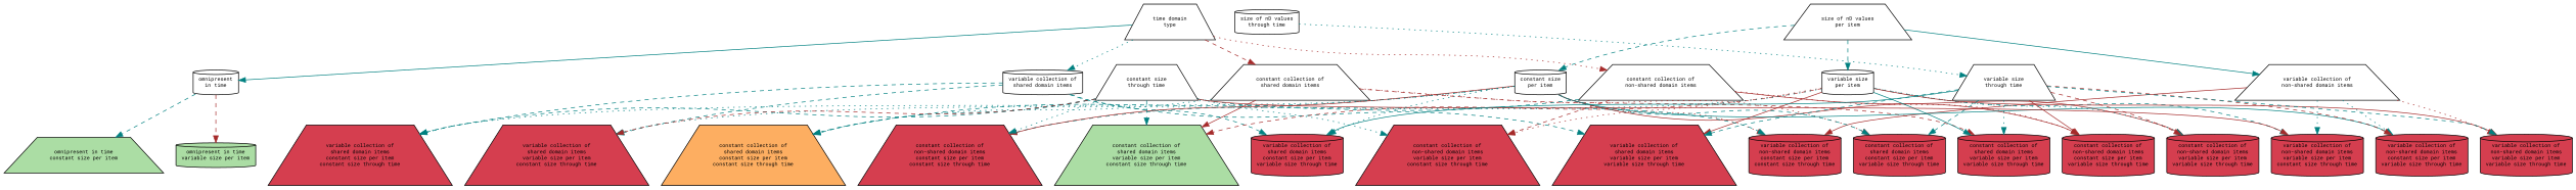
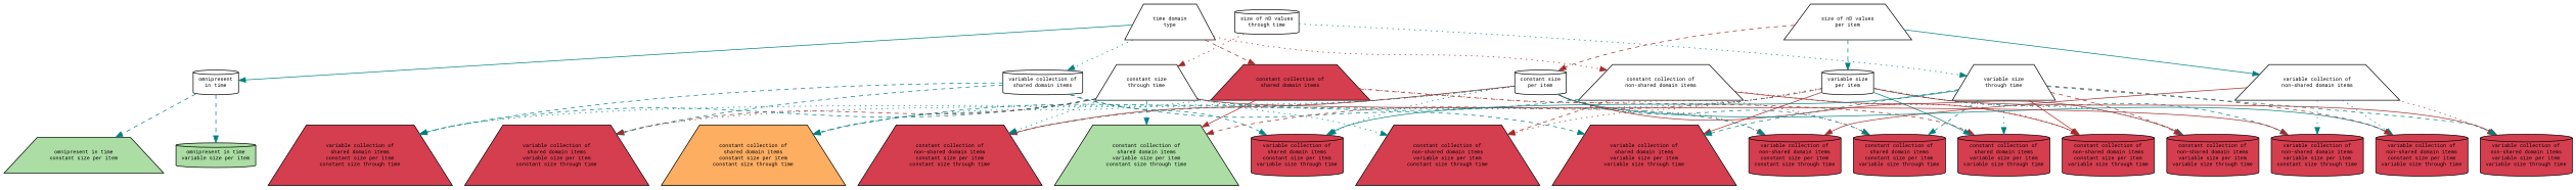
  digraph {
    fontname="Roboto Mono"
    splines=true
    node [fillcolor="#d53e4f" fontname="Roboto Mono" fontsize=8 shape=trapezium style=filled]
    edge [color=teal fontname="Roboto Mono" style=dashed]
    n1 [fillcolor=white label="time domain\ntype"]
    n2 [fillcolor=white label="omnipresent\nin time" shape=cylinder]
-   n3 [fillcolor=white label="constant collection of\nshared domain items"]
+   n3 [label="constant collection of\nshared domain items"]
    n4 [fillcolor=white label="constant collection of\nnon-shared domain items"]
    n5 [fillcolor=white label="variable collection of\nshared domain items" shape=cylinder]
    n6 [fillcolor="#abdda4" label="omnipresent in time\nconstant size per item"]
    n7 [fillcolor="#abdda4" label="omnipresent in time\nvariable size per item" shape=cylinder]
    n8 [fillcolor="#fdae61" label="constant collection of\nshared domain items\nconstant size per item\nconstant size through time\n"]
    n9 [label="constant collection of\nshared domain items\nconstant size per item\nvariable size through time\n" shape=cylinder]
    n10 [fillcolor="#abdda4" label="constant collection of\nshared domain items\nvariable size per item\nconstant size through time\n"]
    n11 [label="constant collection of\nshared domain items\nvariable size per item\nvariable size through time\n" shape=cylinder]
    n12 [label="constant collection of\nnon-shared domain items\nconstant size per item\nconstant size through time\n"]
    n13 [label="constant collection of\nnon-shared domain items\nconstant size per item\nvariable size through time\n" shape=cylinder]
    n14 [label="constant collection of\nnon-shared domain items\nvariable size per item\nconstant size through time\n"]
    n15 [label="constant collection of\nnon-shared domain items\nvariable size per item\nvariable size through time\n" shape=cylinder]
    n16 [label="variable collection of\nshared domain items\nconstant size per item\nconstant size through time\n"]
    n17 [label="variable collection of\nshared domain items\nconstant size per item\nvariable size through time\n" shape=cylinder]
    n18 [label="variable collection of\nshared domain items\nvariable size per item\nconstant size through time\n"]
    n19 [label="variable collection of\nshared domain items\nvariable size per item\nvariable size through time\n"]
    n20 [fillcolor=white label="variable collection of\nnon-shared domain items"]
    n21 [label="variable collection of\nnon-shared domain items\nconstant size per item\nconstant size through time\n" shape=cylinder]
    n22 [label="variable collection of\nnon-shared domain items\nconstant size per item\nvariable size through time\n" shape=cylinder]
    n23 [label="variable collection of\nnon-shared domain items\nvariable size per item\nconstant size through time\n" shape=cylinder]
    n24 [label="variable collection of\nnon-shared domain items\nvariable size per item\nvariable size through time\n" shape=cylinder]
    n25 [fillcolor=white label="size of nD values\nper item"]
    n26 [fillcolor=white label="constant size\nper item" shape=cylinder]
    n27 [fillcolor=white label="variable size\nper item" shape=cylinder]
    n28 [fillcolor=white label="size of nD values\nthrough time" shape=cylinder]
    n29 [fillcolor=white label="constant size\nthrough time"]
    n30 [fillcolor=white label="variable size\nthrough time"]
    n1 -> n2 [style=solid]
    n1 -> n3 [color=brown]
    n1 -> n4 [color=brown style=dotted]
    n1 -> n5 [style=dotted]
    n2 -> n6
-   n2 -> n7 [color=brown]
+   n2 -> n7
    n3 -> n8 [style=dotted]
    n3 -> n9 [color=brown style=dotted]
    n3 -> n10 [color=brown style=solid]
    n3 -> n11 [color=brown]
    n4 -> n12
    n4 -> n13 [color=brown style=dotted]
    n4 -> n14 [color=brown]
    n4 -> n15 [color=brown style=solid]
    n5 -> n16
    n5 -> n17
    n5 -> n18
    n5 -> n19
    n20 -> n21 [color=brown style=solid]
    n20 -> n22 [style=dotted]
    n20 -> n23 [style=dotted]
    n20 -> n24 [color=brown style=dotted]
    n25 -> n20 [style=solid]
-   n25 -> n26
+   n25 -> n26 [color=brown]
    n25 -> n27
    n26 -> n8
    n26 -> n9
    n26 -> n12 [color=brown style=solid]
    n26 -> n13 [color=brown style=solid]
    n26 -> n16 [style=dotted]
    n26 -> n17 [style=dotted]
    n26 -> n21 [color=brown style=dotted]
    n26 -> n22 [style=solid]
    n27 -> n10 [color=brown]
    n27 -> n11 [style=solid]
    n27 -> n14 [color=brown style=dotted]
    n27 -> n15 [style=dotted]
    n27 -> n18 [style=dotted]
    n27 -> n19 [color=brown style=solid]
    n27 -> n23
    n27 -> n24 [color=brown style=solid]
+   n28 -> n29 [color=brown style=dotted]
    n28 -> n30 [style=dotted]
    n29 -> n8
    n29 -> n10
    n29 -> n12 [style=dotted]
    n29 -> n14 [style=dotted]
    n29 -> n16
    n29 -> n18 [color=brown]
    n29 -> n21
    n29 -> n23 [color=brown style=solid]
    n30 -> n9
    n30 -> n11 [style=dotted]
    n30 -> n13 [color=brown style=solid]
    n30 -> n15 [color=brown]
    n30 -> n17 [style=solid]
    n30 -> n19
    n30 -> n22 [color=brown]
    n30 -> n24
  }
